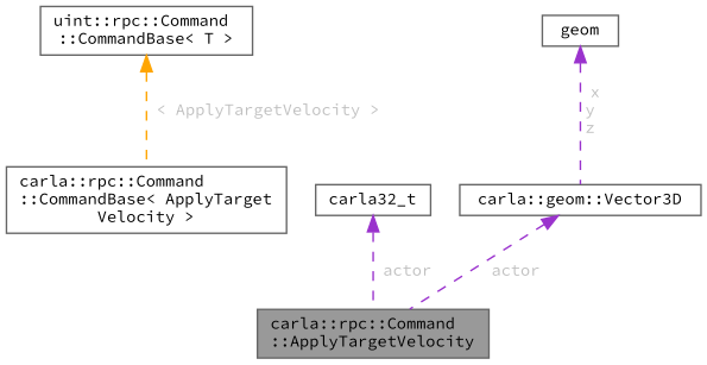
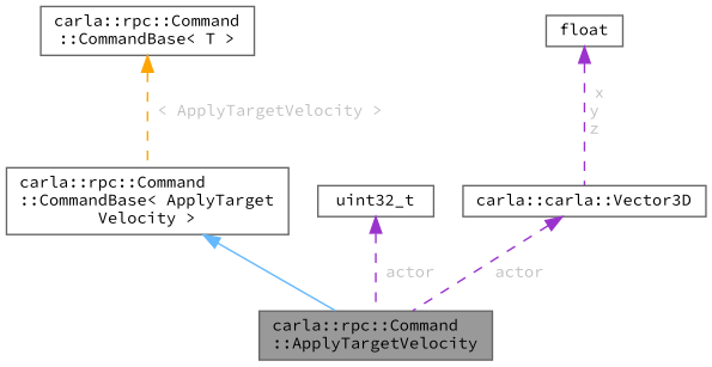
  digraph {
    fontname="Source Code Pro"
    rankdir=TB
    node [color=gray40 fillcolor=white fontname="Source Code Pro" fontsize=10 shape=box style=filled]
    edge [color=darkorchid3 dir=back fontname="Source Code Pro" fontsize=10 labelfontname=Helvetica labelfontsize=10 style=dashed fontcolor=grey]
    n1 [fillcolor=grey60 fontcolor=black height=0.2 label="carla::rpc::Command\l::ApplyTargetVelocity" width=0.4]
    n2 [height=0.2 label="carla::rpc::Command\l::CommandBase\< ApplyTarget\lVelocity \>" width=0.4]
-   n3 [height=0.2 label="uint::rpc::Command\l::CommandBase\< T \>" width=0.4]
-   n4 [height=0.2 label=carla32_t width=0.4]
-   n5 [height=0.2 label="carla::geom::Vector3D" width=0.4]
-   n6 [height=0.2 label=geom width=0.4]
+   n3 [height=0.2 label="carla::rpc::Command\l::CommandBase\< T \>" width=0.4]
+   n4 [height=0.2 label=uint32_t width=0.4]
+   n5 [height=0.2 label="carla::carla::Vector3D" width=0.4]
+   n6 [height=0.2 label=float width=0.4]
+   n2 -> n1 [color=steelblue1 style=solid fontcolor=""]
    n3 -> n2 [color=orange label=" \< ApplyTargetVelocity \>"]
    n4 -> n1 [label=" actor"]
    n5 -> n1 [label=" actor"]
    n6 -> n5 [label=" x\ny\nz"]
  }
